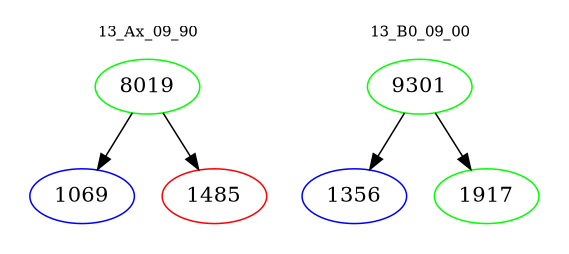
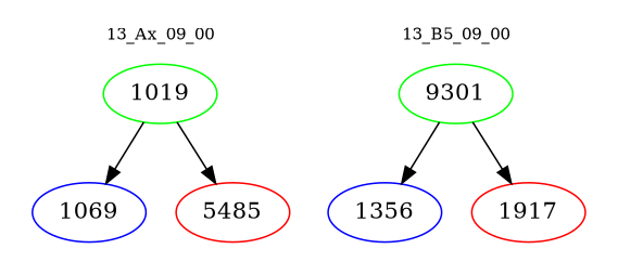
  digraph {
    node [color=green]
    edge [color=black]
-   n1 [label=8019]
+   n1 [label=1019]
    n2 [color=blue label=1069]
-   n3 [color=red label=1485]
+   n3 [color=red label=5485]
    n4 [label=9301]
    n5 [color=blue label=1356]
-   n6 [label=1917]
+   n6 [color=red label=1917]
    subgraph cluster_1 {
      color=white
      fontsize=10
-     label="13_Ax_09_90"
+     label="13_Ax_09_00"
      n1
      n2
      n3
    }
    subgraph cluster_2 {
      color=white
      fontsize=10
-     label="13_B0_09_00"
+     label="13_B5_09_00"
      n4
      n5
      n6
    }
    n1 -> n2
    n1 -> n3
    n4 -> n5
    n4 -> n6
  }
